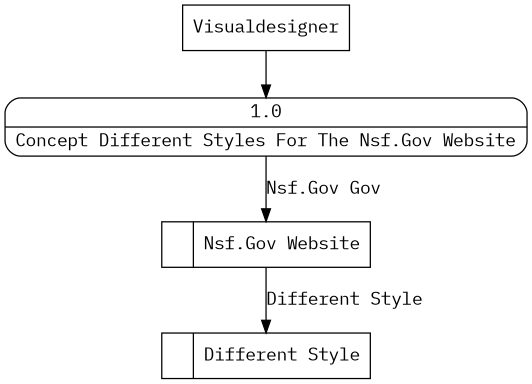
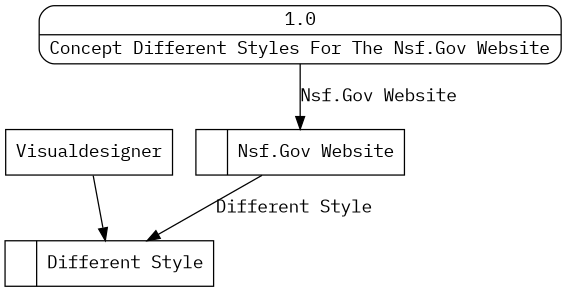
  digraph {
    fontname="IBM Plex Mono"
    node [fontname="IBM Plex Mono" shape=record]
    edge [fontname="IBM Plex Mono"]
    n1 [label="<f0>  |<f1> Nsf.Gov Website "]
    n2 [label="<f0>  |<f1> Different Style "]
    n3 [label=Visualdesigner shape=box]
    n4 [label="{<f0> 1.0|<f1> Concept Different Styles For The Nsf.Gov Website }" shape=Mrecord]
    n1 -> n2 [label="Different Style"]
-   n3 -> n4
-   n4 -> n1 [label="Nsf.Gov Gov"]
+   n3 -> n2
+   n4 -> n1 [label="Nsf.Gov Website"]
  }
